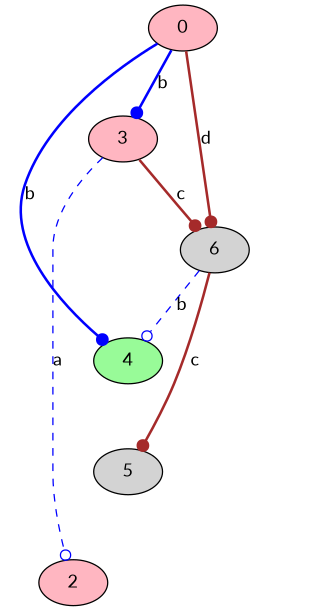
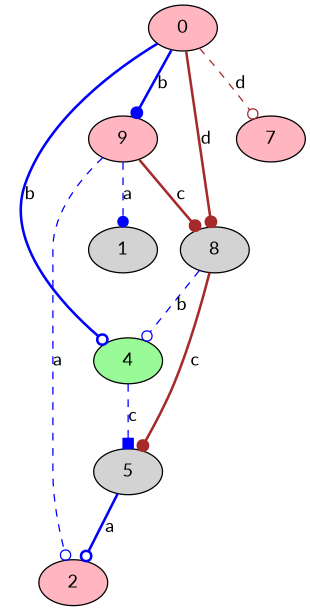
  strict digraph {
    fontname=Lato
    node [fillcolor=lightpink fontname=Lato style=filled]
    edge [arrowhead=dot color=blue fontname=Lato style=bold]
    0
-   3
+   3 [label=9]
    4 [fillcolor=palegreen]
-   6 [fillcolor=lightgrey]
+   6 [fillcolor=lightgrey label=8]
+   7
+   1 [fillcolor=lightgrey]
    2
    5 [fillcolor=lightgrey]
    0 -> 3 [label=b]
-   0 -> 4 [label=b]
+   0 -> 4 [arrowhead=odot label=b]
    0 -> 6 [color=brown label=d]
+   0 -> 7 [arrowhead=odot color=brown label=d style=dashed]
    3 -> 6 [color=brown label=c]
+   3 -> 1 [label=a style=dashed]
    3 -> 2 [arrowhead=odot label=a style=dashed]
+   4 -> 5 [arrowhead=box label=c style=dashed]
    6 -> 4 [arrowhead=odot label=b style=dashed]
    6 -> 5 [color=brown label=c]
+   5 -> 2 [arrowhead=odot label=a]
  }
